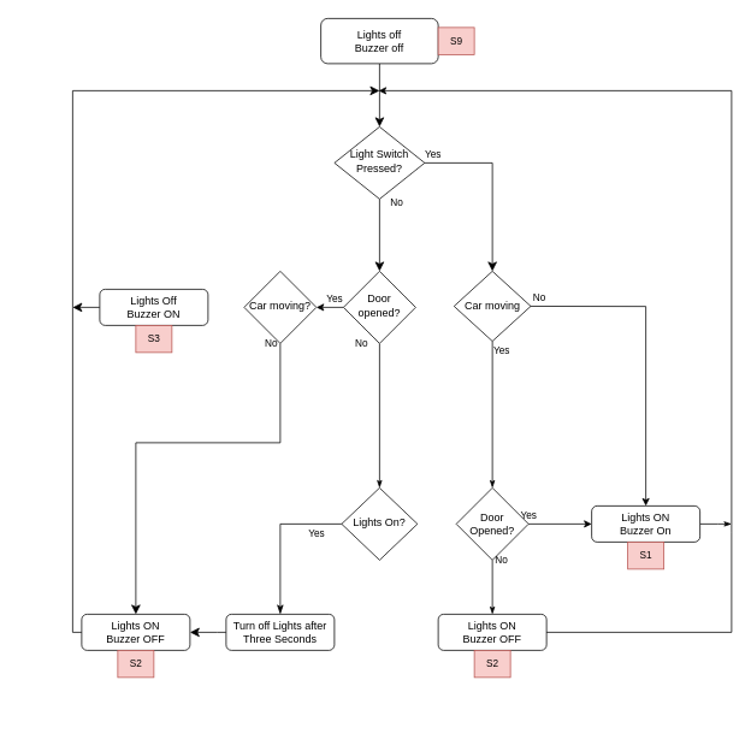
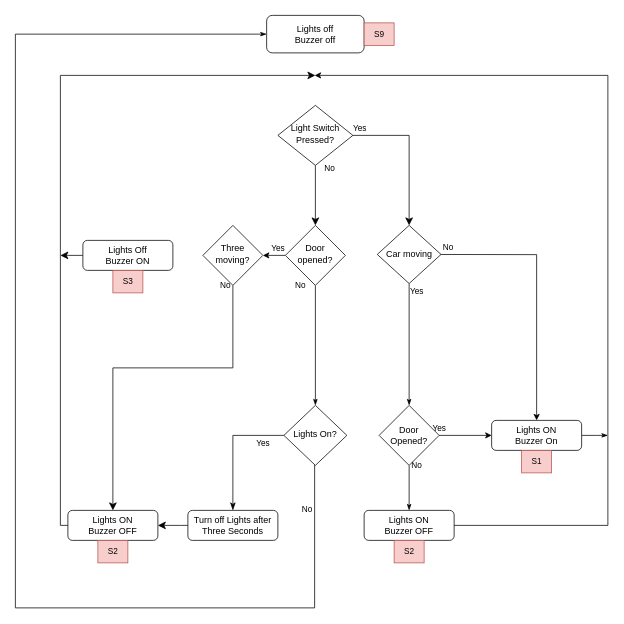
  <mxCell id="0" />
  <mxCell id="1" parent="0" />
- <mxCell id="2" value="" style="rounded=0;html=1;jettySize=auto;orthogonalLoop=1;fontSize=11;endArrow=classic;endFill=1;endSize=8;strokeWidth=1;shadow=0;labelBackgroundColor=none;edgeStyle=orthogonalEdgeStyle;" parent="1" source="3" target="6" edge="1"><mxGeometry relative="1" as="geometry" /></mxCell>
  <mxCell id="3" value="Lights off&lt;br&gt;Buzzer off" style="rounded=1;whiteSpace=wrap;html=1;fontSize=12;glass=0;strokeWidth=1;shadow=0;" parent="1" vertex="1"><mxGeometry x="355" y="20" width="130" height="50" as="geometry" /></mxCell>
  <mxCell id="4" value="No" style="rounded=0;html=1;jettySize=auto;orthogonalLoop=1;fontSize=11;endArrow=classic;endFill=1;endSize=8;strokeWidth=1;shadow=0;labelBackgroundColor=none;edgeStyle=orthogonalEdgeStyle;" parent="1" source="6" target="9" edge="1"><mxGeometry x="-0.895" y="19" relative="1" as="geometry"><mxPoint as="offset" /></mxGeometry></mxCell>
  <mxCell id="5" value="Yes" style="edgeStyle=orthogonalEdgeStyle;rounded=0;html=1;jettySize=auto;orthogonalLoop=1;fontSize=11;endArrow=classic;endFill=1;endSize=8;strokeWidth=1;shadow=0;labelBackgroundColor=none;" parent="1" source="6" target="15" edge="1"><mxGeometry x="-0.909" y="10" relative="1" as="geometry"><mxPoint as="offset" /><mxPoint x="530" y="180" as="targetPoint" /></mxGeometry></mxCell>
  <mxCell id="6" value="Light Switch Pressed?" style="rhombus;whiteSpace=wrap;html=1;shadow=0;fontFamily=Helvetica;fontSize=12;align=center;strokeWidth=1;spacing=6;spacingTop=-4;" parent="1" vertex="1"><mxGeometry x="370" y="140" width="100" height="80" as="geometry" /></mxCell>
  <mxCell id="7" value="Yes" style="edgeStyle=none;rounded=0;orthogonalLoop=1;jettySize=auto;html=1;" parent="1" source="9" target="21" edge="1"><mxGeometry x="-0.333" y="-10" relative="1" as="geometry"><mxPoint as="offset" /></mxGeometry></mxCell>
  <mxCell id="8" value="No" style="edgeStyle=orthogonalEdgeStyle;rounded=0;orthogonalLoop=1;jettySize=auto;html=1;endArrow=classicThin;endFill=1;entryX=0.5;entryY=0;entryDx=0;entryDy=0;" parent="1" source="9" target="26" edge="1"><mxGeometry x="-1" y="-20" relative="1" as="geometry"><mxPoint x="420" y="560" as="targetPoint" /><mxPoint as="offset" /></mxGeometry></mxCell>
  <mxCell id="9" value="Door opened?" style="rhombus;whiteSpace=wrap;html=1;shadow=0;fontFamily=Helvetica;fontSize=12;align=center;strokeWidth=1;spacing=6;spacingTop=-4;" parent="1" vertex="1"><mxGeometry x="380" y="300" width="80" height="80" as="geometry" /></mxCell>
  <mxCell id="10" style="edgeStyle=orthogonalEdgeStyle;rounded=0;orthogonalLoop=1;jettySize=auto;html=1;strokeColor=#000000;strokeWidth=1;fontSize=11;fontColor=#000000;endArrow=classic;endFill=1;startSize=1;endSize=8;exitX=0;exitY=0.5;exitDx=0;exitDy=0;" edge="1" parent="1" source="11"><mxGeometry relative="1" as="geometry"><mxPoint x="420" y="100" as="targetPoint" /><Array as="points"><mxPoint x="80" y="700" /><mxPoint x="80" y="100" /></Array></mxGeometry></mxCell>
  <mxCell id="11" value="Lights ON&lt;br&gt;Buzzer OFF" style="rounded=1;whiteSpace=wrap;html=1;fontSize=12;glass=0;strokeWidth=1;shadow=0;" parent="1" vertex="1"><mxGeometry x="90" y="680" width="120" height="40" as="geometry" /></mxCell>
  <mxCell id="12" value="Yes" style="edgeStyle=none;rounded=0;orthogonalLoop=1;jettySize=auto;html=1;startArrow=none;entryX=0;entryY=0.5;entryDx=0;entryDy=0;" parent="1" source="30" target="19" edge="1"><mxGeometry x="-1" y="10" relative="1" as="geometry"><mxPoint x="625" y="580" as="targetPoint" /><mxPoint as="offset" /></mxGeometry></mxCell>
  <mxCell id="13" value="No" style="edgeStyle=none;rounded=0;orthogonalLoop=1;jettySize=auto;html=1;entryX=0.5;entryY=0;entryDx=0;entryDy=0;" parent="1" source="15" target="19" edge="1"><mxGeometry x="-0.942" y="10" relative="1" as="geometry"><mxPoint x="501" y="330" as="targetPoint" /><Array as="points"><mxPoint x="715" y="339" /></Array><mxPoint as="offset" /></mxGeometry></mxCell>
  <mxCell id="14" value="Yes" style="edgeStyle=orthogonalEdgeStyle;rounded=0;orthogonalLoop=1;jettySize=auto;html=1;entryX=0.5;entryY=0;entryDx=0;entryDy=0;endArrow=classicThin;endFill=1;" parent="1" source="15" target="30" edge="1"><mxGeometry x="-0.882" y="10" relative="1" as="geometry"><mxPoint as="offset" /></mxGeometry></mxCell>
  <mxCell id="15" value="Car moving" style="rhombus;whiteSpace=wrap;html=1;" parent="1" vertex="1"><mxGeometry x="502.5" y="300" width="85" height="77.5" as="geometry" /></mxCell>
  <mxCell id="16" value="Lights ON&lt;br&gt;Buzzer OFF" style="rounded=1;whiteSpace=wrap;html=1;fontSize=12;glass=0;strokeWidth=1;shadow=0;" parent="1" vertex="1"><mxGeometry x="485" y="680" width="120" height="40" as="geometry" /></mxCell>
  <mxCell id="17" style="edgeStyle=none;rounded=0;orthogonalLoop=1;jettySize=auto;html=1;exitX=1;exitY=0.5;exitDx=0;exitDy=0;" parent="1" source="16" edge="1"><mxGeometry relative="1" as="geometry"><mxPoint x="419" y="100" as="targetPoint" /><Array as="points"><mxPoint x="810" y="700" /><mxPoint x="810" y="590" /><mxPoint x="810" y="100" /></Array></mxGeometry></mxCell>
  <mxCell id="18" style="edgeStyle=orthogonalEdgeStyle;rounded=0;orthogonalLoop=1;jettySize=auto;html=1;endArrow=classicThin;endFill=1;" parent="1" source="19" edge="1"><mxGeometry relative="1" as="geometry"><mxPoint x="810" y="580" as="targetPoint" /></mxGeometry></mxCell>
  <mxCell id="19" value="Lights ON&lt;br&gt;Buzzer On" style="rounded=1;whiteSpace=wrap;html=1;fontSize=12;glass=0;strokeWidth=1;shadow=0;" parent="1" vertex="1"><mxGeometry x="655" y="560" width="120" height="40" as="geometry" /></mxCell>
  <mxCell id="20" value="No" style="edgeStyle=none;rounded=0;orthogonalLoop=1;jettySize=auto;html=1;endSize=8;" parent="1" source="21" target="11" edge="1"><mxGeometry x="-1" y="-10" relative="1" as="geometry"><mxPoint x="525" y="710.04" as="targetPoint" /><mxPoint as="offset" /><Array as="points"><mxPoint x="310" y="490" /><mxPoint x="150" y="490" /></Array></mxGeometry></mxCell>
- <mxCell id="21" value="Car moving?" style="rhombus;whiteSpace=wrap;html=1;shadow=0;fontFamily=Helvetica;fontSize=12;align=center;strokeWidth=1;spacing=6;spacingTop=-4;" parent="1" vertex="1"><mxGeometry x="270" y="300" width="80" height="80" as="geometry" /></mxCell>
+ <mxCell id="21" value="Three moving?" style="rhombus;whiteSpace=wrap;html=1;shadow=0;fontFamily=Helvetica;fontSize=12;align=center;strokeWidth=1;spacing=6;spacingTop=-4;" parent="1" vertex="1"><mxGeometry x="270" y="300" width="80" height="80" as="geometry" /></mxCell>
  <mxCell id="22" style="edgeStyle=orthogonalEdgeStyle;rounded=0;orthogonalLoop=1;jettySize=auto;html=1;strokeColor=#000000;strokeWidth=1;fontSize=11;fontColor=#000000;endArrow=classic;endFill=1;startSize=1;endSize=8;" edge="1" parent="1" source="23"><mxGeometry relative="1" as="geometry"><mxPoint x="80" y="340" as="targetPoint" /></mxGeometry></mxCell>
  <mxCell id="23" value="Lights Off&lt;br&gt;Buzzer ON" style="rounded=1;whiteSpace=wrap;html=1;fontSize=12;glass=0;strokeWidth=1;shadow=0;" parent="1" vertex="1"><mxGeometry x="110" y="320" width="120" height="40" as="geometry" /></mxCell>
  <mxCell id="24" value="Yes" style="edgeStyle=orthogonalEdgeStyle;rounded=0;orthogonalLoop=1;jettySize=auto;html=1;endArrow=classicThin;endFill=1;entryX=0.5;entryY=0;entryDx=0;entryDy=0;endSize=8;" parent="1" source="26" target="28" edge="1"><mxGeometry x="-0.667" y="11" relative="1" as="geometry"><mxPoint x="230" y="340" as="targetPoint" /><mxPoint as="offset" /><Array as="points"><mxPoint x="310" y="580" /></Array></mxGeometry></mxCell>
+ <mxCell id="25" value="No" style="edgeStyle=orthogonalEdgeStyle;rounded=0;orthogonalLoop=1;jettySize=auto;html=1;endArrow=classicThin;endFill=1;entryX=0;entryY=0.5;entryDx=0;entryDy=0;" parent="1" source="26" edge="1" target="3"><mxGeometry x="-0.93" y="-10" relative="1" as="geometry"><mxPoint x="100" y="100" as="targetPoint" /><mxPoint as="offset" /><Array as="points"><mxPoint x="419" y="810" /><mxPoint x="20" y="810" /><mxPoint x="20" y="45" /></Array></mxGeometry></mxCell>
  <mxCell id="26" value="Lights On?" style="rhombus;whiteSpace=wrap;html=1;shadow=0;fontFamily=Helvetica;fontSize=12;align=center;strokeWidth=1;spacing=6;spacingTop=-4;" parent="1" vertex="1"><mxGeometry x="378" y="540" width="84" height="80" as="geometry" /></mxCell>
  <mxCell id="27" style="edgeStyle=orthogonalEdgeStyle;rounded=0;orthogonalLoop=1;jettySize=auto;html=1;entryX=1;entryY=0.5;entryDx=0;entryDy=0;strokeColor=#000000;strokeWidth=1;fontSize=11;fontColor=#000000;endArrow=classic;endFill=1;startSize=1;endSize=8;exitX=0;exitY=0.5;exitDx=0;exitDy=0;" edge="1" parent="1" source="28" target="11"><mxGeometry relative="1" as="geometry"><Array as="points"><mxPoint x="240" y="700" /><mxPoint x="240" y="700" /></Array></mxGeometry></mxCell>
  <mxCell id="28" value="Turn off Lights after Three Seconds" style="rounded=1;whiteSpace=wrap;html=1;fontSize=12;glass=0;strokeWidth=1;shadow=0;" parent="1" vertex="1"><mxGeometry x="250" y="680" width="120" height="40" as="geometry" /></mxCell>
  <mxCell id="29" value="No" style="edgeStyle=orthogonalEdgeStyle;rounded=0;orthogonalLoop=1;jettySize=auto;html=1;endArrow=classicThin;endFill=1;exitX=0.5;exitY=1;exitDx=0;exitDy=0;" parent="1" source="30" target="16" edge="1"><mxGeometry x="-1" y="10" relative="1" as="geometry"><Array as="points" /><mxPoint as="offset" /></mxGeometry></mxCell>
  <mxCell id="30" value="Door Opened?" style="rhombus;whiteSpace=wrap;html=1;" parent="1" vertex="1"><mxGeometry x="505" y="540" width="80" height="80" as="geometry" /></mxCell>
  <mxCell id="31" value="S9" style="text;html=1;align=center;verticalAlign=middle;resizable=0;points=[];autosize=1;strokeColor=#b85450;fillColor=#f8cecc;fontSize=11;" vertex="1" parent="1"><mxGeometry x="485" y="30" width="40" height="30" as="geometry" /></mxCell>
  <mxCell id="32" value="S1" style="text;html=1;align=center;verticalAlign=middle;resizable=0;points=[];autosize=1;strokeColor=#b85450;fillColor=#f8cecc;fontSize=11;" vertex="1" parent="1"><mxGeometry x="695" y="600" width="40" height="30" as="geometry" /></mxCell>
  <mxCell id="33" value="S2" style="text;html=1;align=center;verticalAlign=middle;resizable=0;points=[];autosize=1;strokeColor=#b85450;fillColor=#f8cecc;fontSize=11;" vertex="1" parent="1"><mxGeometry x="525" y="720" width="40" height="30" as="geometry" /></mxCell>
  <mxCell id="34" value="S3" style="text;html=1;align=center;verticalAlign=middle;resizable=0;points=[];autosize=1;strokeColor=#b85450;fillColor=#f8cecc;fontSize=11;" vertex="1" parent="1"><mxGeometry x="150" y="360" width="40" height="30" as="geometry" /></mxCell>
  <mxCell id="35" value="S2" style="text;html=1;align=center;verticalAlign=middle;resizable=0;points=[];autosize=1;strokeColor=#b85450;fillColor=#f8cecc;fontSize=11;" vertex="1" parent="1"><mxGeometry x="130" y="720" width="40" height="30" as="geometry" /></mxCell>
